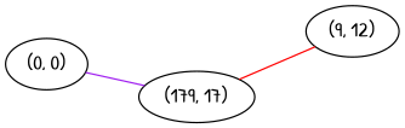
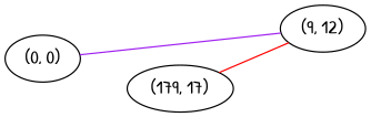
  graph {
    fontname="Patrick Hand"
    rankdir=LR
    node [fontname="Patrick Hand"]
    edge [fontname="Patrick Hand"]
    "(0, 0)"
    "(9, 12)"
    n3 [label="(179, 17)"]
-   "(0, 0)" -- n3 [color=purple weight=4]
+   "(0, 0)" -- "(9, 12)" [color=purple weight=4]
    n3 -- "(9, 12)" [color=red weight=1]
  }
